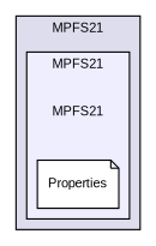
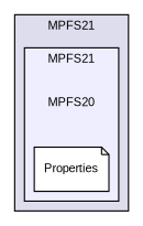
  digraph {
    compound=true
    rankdir=LR
    fontname="Liberation Sans"
    node [fontname="Liberation Sans" fontsize=10]
-   n1 [label=MPFS21 shape=plaintext]
+   n1 [label=MPFS20 shape=plaintext]
    n2 [color=black fillcolor=white label=Properties shape=note style=filled]
    subgraph cluster_1 {
      bgcolor="#ddddee"
      fontsize=10
      label=MPFS21
      pencolor=black
      subgraph cluster_2 {
        bgcolor="#eeeeff"
        fontsize=10
        pencolor=black
        n1
        n2
      }
    }
  }
